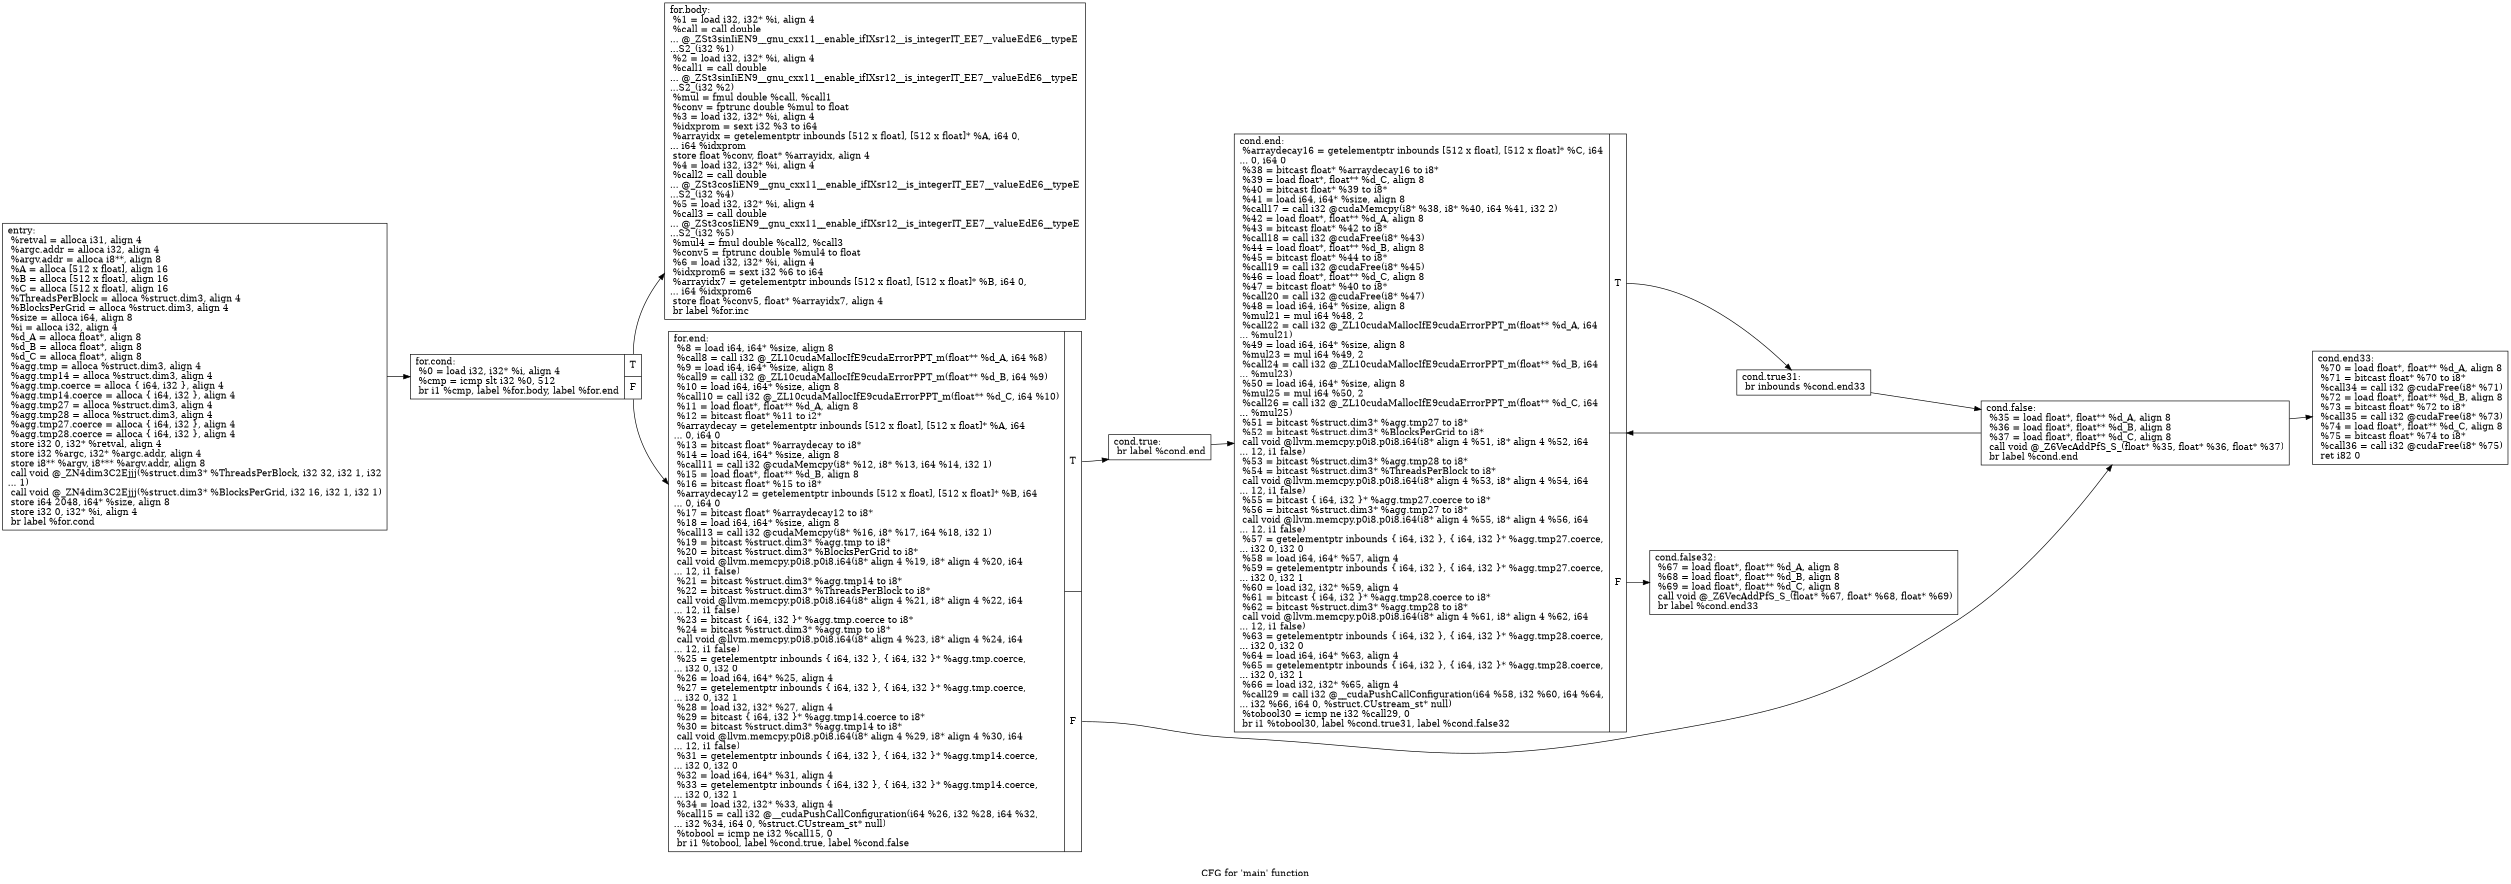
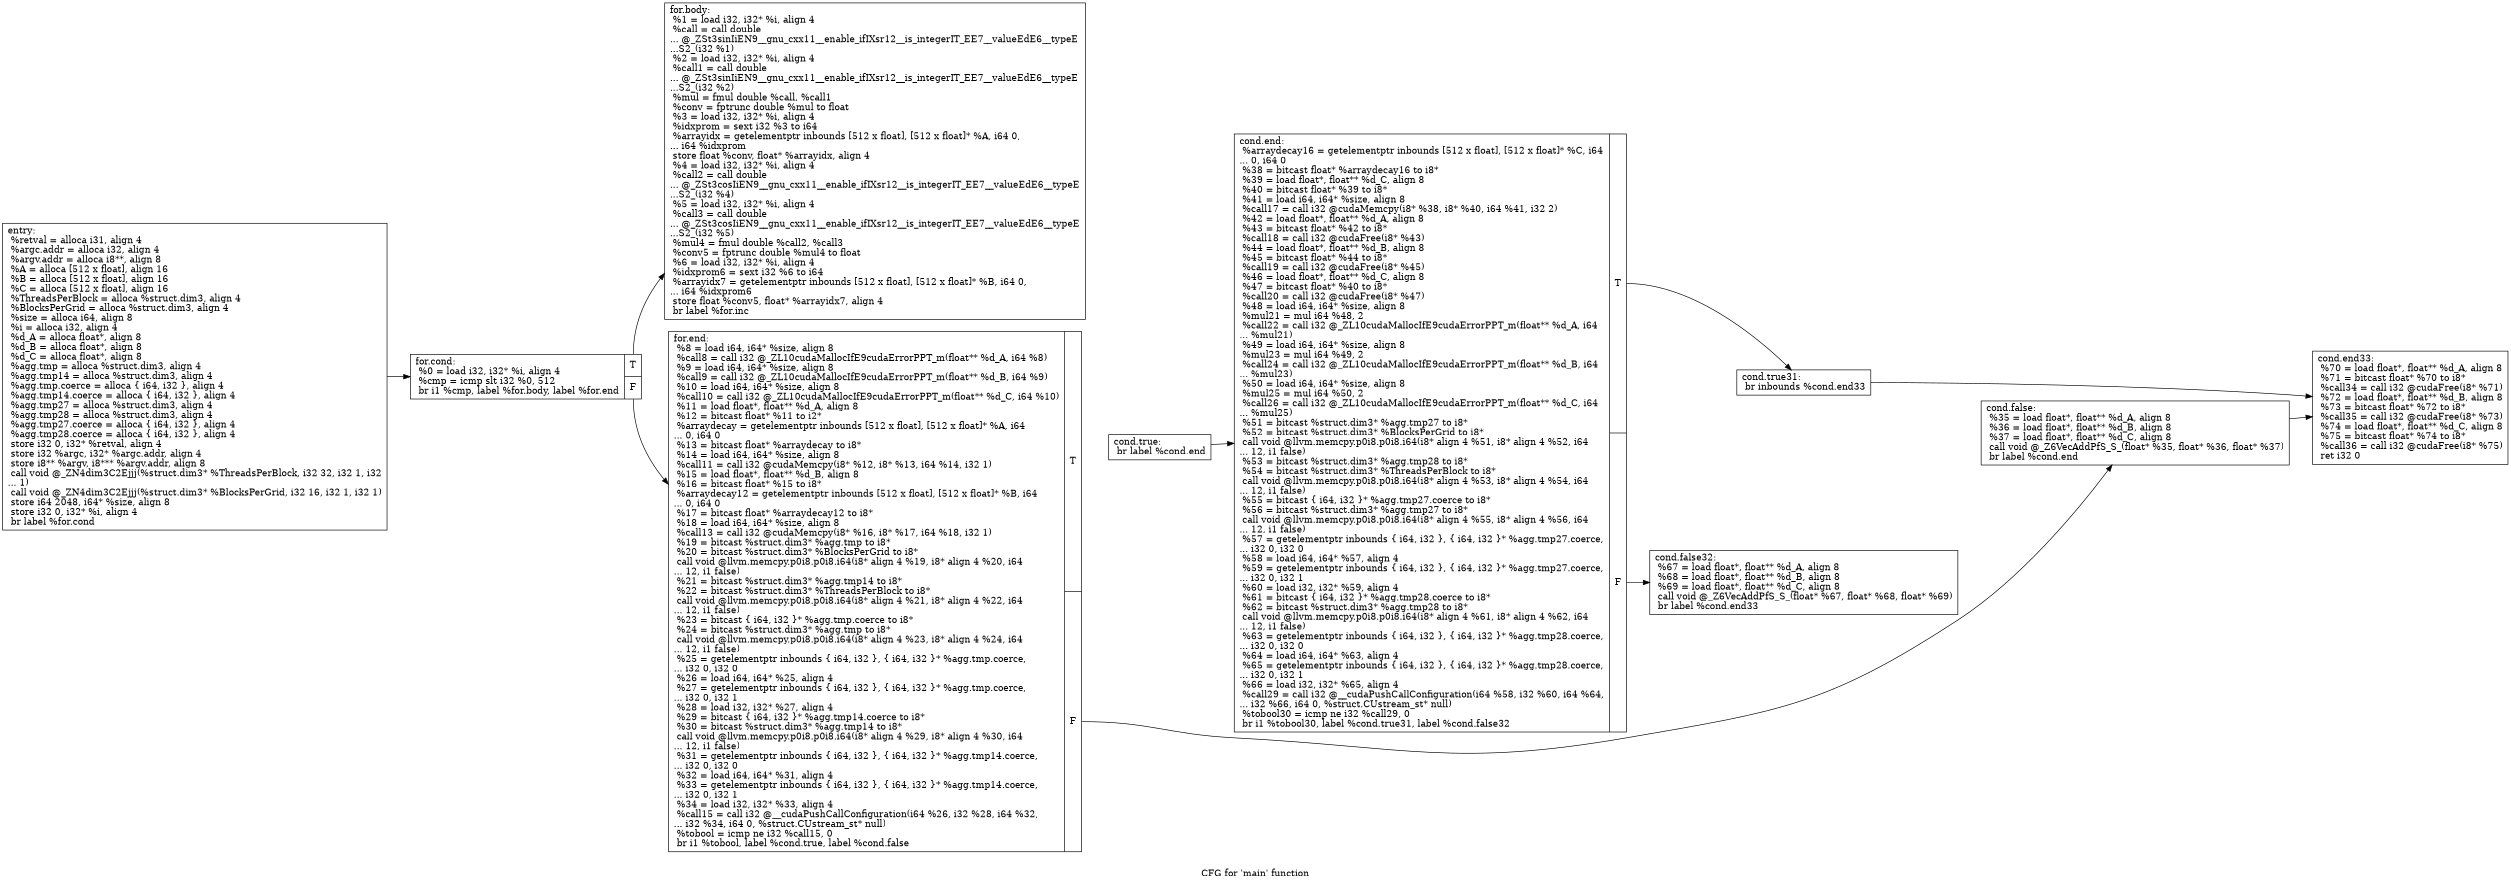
  digraph {
    fontname="DejaVu Serif"
    label="CFG for 'main' function"
    rankdir=LR
    node [fontname="DejaVu Serif" shape=record]
    edge [fontname="DejaVu Serif"]
    n1 [label="{entry:\l  %retval = alloca i31, align 4\l  %argc.addr = alloca i32, align 4\l  %argv.addr = alloca i8**, align 8\l  %A = alloca [512 x float], align 16\l  %B = alloca [512 x float], align 16\l  %C = alloca [512 x float], align 16\l  %ThreadsPerBlock = alloca %struct.dim3, align 4\l  %BlocksPerGrid = alloca %struct.dim3, align 4\l  %size = alloca i64, align 8\l  %i = alloca i32, align 4\l  %d_A = alloca float*, align 8\l  %d_B = alloca float*, align 8\l  %d_C = alloca float*, align 8\l  %agg.tmp = alloca %struct.dim3, align 4\l  %agg.tmp14 = alloca %struct.dim3, align 4\l  %agg.tmp.coerce = alloca \{ i64, i32 \}, align 4\l  %agg.tmp14.coerce = alloca \{ i64, i32 \}, align 4\l  %agg.tmp27 = alloca %struct.dim3, align 4\l  %agg.tmp28 = alloca %struct.dim3, align 4\l  %agg.tmp27.coerce = alloca \{ i64, i32 \}, align 4\l  %agg.tmp28.coerce = alloca \{ i64, i32 \}, align 4\l  store i32 0, i32* %retval, align 4\l  store i32 %argc, i32* %argc.addr, align 4\l  store i8** %argv, i8*** %argv.addr, align 8\l  call void @_ZN4dim3C2Ejjj(%struct.dim3* %ThreadsPerBlock, i32 32, i32 1, i32\l... 1)\l  call void @_ZN4dim3C2Ejjj(%struct.dim3* %BlocksPerGrid, i32 16, i32 1, i32 1)\l  store i64 2048, i64* %size, align 8\l  store i32 0, i32* %i, align 4\l  br label %for.cond\l}"]
    n2 [label="{for.cond:                                         \l  %0 = load i32, i32* %i, align 4\l  %cmp = icmp slt i32 %0, 512\l  br i1 %cmp, label %for.body, label %for.end\l|{<s0>T|<s1>F}}"]
    n3 [label="{for.body:                                         \l  %1 = load i32, i32* %i, align 4\l  %call = call double\l... @_ZSt3sinIiEN9__gnu_cxx11__enable_ifIXsr12__is_integerIT_EE7__valueEdE6__typeE\l...S2_(i32 %1)\l  %2 = load i32, i32* %i, align 4\l  %call1 = call double\l... @_ZSt3sinIiEN9__gnu_cxx11__enable_ifIXsr12__is_integerIT_EE7__valueEdE6__typeE\l...S2_(i32 %2)\l  %mul = fmul double %call, %call1\l  %conv = fptrunc double %mul to float\l  %3 = load i32, i32* %i, align 4\l  %idxprom = sext i32 %3 to i64\l  %arrayidx = getelementptr inbounds [512 x float], [512 x float]* %A, i64 0,\l... i64 %idxprom\l  store float %conv, float* %arrayidx, align 4\l  %4 = load i32, i32* %i, align 4\l  %call2 = call double\l... @_ZSt3cosIiEN9__gnu_cxx11__enable_ifIXsr12__is_integerIT_EE7__valueEdE6__typeE\l...S2_(i32 %4)\l  %5 = load i32, i32* %i, align 4\l  %call3 = call double\l... @_ZSt3cosIiEN9__gnu_cxx11__enable_ifIXsr12__is_integerIT_EE7__valueEdE6__typeE\l...S2_(i32 %5)\l  %mul4 = fmul double %call2, %call3\l  %conv5 = fptrunc double %mul4 to float\l  %6 = load i32, i32* %i, align 4\l  %idxprom6 = sext i32 %6 to i64\l  %arrayidx7 = getelementptr inbounds [512 x float], [512 x float]* %B, i64 0,\l... i64 %idxprom6\l  store float %conv5, float* %arrayidx7, align 4\l  br label %for.inc\l}"]
    n4 [label="{for.end:                                          \l  %8 = load i64, i64* %size, align 8\l  %call8 = call i32 @_ZL10cudaMallocIfE9cudaErrorPPT_m(float** %d_A, i64 %8)\l  %9 = load i64, i64* %size, align 8\l  %call9 = call i32 @_ZL10cudaMallocIfE9cudaErrorPPT_m(float** %d_B, i64 %9)\l  %10 = load i64, i64* %size, align 8\l  %call10 = call i32 @_ZL10cudaMallocIfE9cudaErrorPPT_m(float** %d_C, i64 %10)\l  %11 = load float*, float** %d_A, align 8\l  %12 = bitcast float* %11 to i2*\l  %arraydecay = getelementptr inbounds [512 x float], [512 x float]* %A, i64\l... 0, i64 0\l  %13 = bitcast float* %arraydecay to i8*\l  %14 = load i64, i64* %size, align 8\l  %call11 = call i32 @cudaMemcpy(i8* %12, i8* %13, i64 %14, i32 1)\l  %15 = load float*, float** %d_B, align 8\l  %16 = bitcast float* %15 to i8*\l  %arraydecay12 = getelementptr inbounds [512 x float], [512 x float]* %B, i64\l... 0, i64 0\l  %17 = bitcast float* %arraydecay12 to i8*\l  %18 = load i64, i64* %size, align 8\l  %call13 = call i32 @cudaMemcpy(i8* %16, i8* %17, i64 %18, i32 1)\l  %19 = bitcast %struct.dim3* %agg.tmp to i8*\l  %20 = bitcast %struct.dim3* %BlocksPerGrid to i8*\l  call void @llvm.memcpy.p0i8.p0i8.i64(i8* align 4 %19, i8* align 4 %20, i64\l... 12, i1 false)\l  %21 = bitcast %struct.dim3* %agg.tmp14 to i8*\l  %22 = bitcast %struct.dim3* %ThreadsPerBlock to i8*\l  call void @llvm.memcpy.p0i8.p0i8.i64(i8* align 4 %21, i8* align 4 %22, i64\l... 12, i1 false)\l  %23 = bitcast \{ i64, i32 \}* %agg.tmp.coerce to i8*\l  %24 = bitcast %struct.dim3* %agg.tmp to i8*\l  call void @llvm.memcpy.p0i8.p0i8.i64(i8* align 4 %23, i8* align 4 %24, i64\l... 12, i1 false)\l  %25 = getelementptr inbounds \{ i64, i32 \}, \{ i64, i32 \}* %agg.tmp.coerce,\l... i32 0, i32 0\l  %26 = load i64, i64* %25, align 4\l  %27 = getelementptr inbounds \{ i64, i32 \}, \{ i64, i32 \}* %agg.tmp.coerce,\l... i32 0, i32 1\l  %28 = load i32, i32* %27, align 4\l  %29 = bitcast \{ i64, i32 \}* %agg.tmp14.coerce to i8*\l  %30 = bitcast %struct.dim3* %agg.tmp14 to i8*\l  call void @llvm.memcpy.p0i8.p0i8.i64(i8* align 4 %29, i8* align 4 %30, i64\l... 12, i1 false)\l  %31 = getelementptr inbounds \{ i64, i32 \}, \{ i64, i32 \}* %agg.tmp14.coerce,\l... i32 0, i32 0\l  %32 = load i64, i64* %31, align 4\l  %33 = getelementptr inbounds \{ i64, i32 \}, \{ i64, i32 \}* %agg.tmp14.coerce,\l... i32 0, i32 1\l  %34 = load i32, i32* %33, align 4\l  %call15 = call i32 @__cudaPushCallConfiguration(i64 %26, i32 %28, i64 %32,\l... i32 %34, i64 0, %struct.CUstream_st* null)\l  %tobool = icmp ne i32 %call15, 0\l  br i1 %tobool, label %cond.true, label %cond.false\l|{<s0>T|<s1>F}}"]
    n5 [label="{cond.true:                                        \l  br label %cond.end\l}"]
    n6 [label="{cond.false:                                       \l  %35 = load float*, float** %d_A, align 8\l  %36 = load float*, float** %d_B, align 8\l  %37 = load float*, float** %d_C, align 8\l  call void @_Z6VecAddPfS_S_(float* %35, float* %36, float* %37)\l  br label %cond.end\l}"]
    n7 [label="{cond.end:                                         \l  %arraydecay16 = getelementptr inbounds [512 x float], [512 x float]* %C, i64\l... 0, i64 0\l  %38 = bitcast float* %arraydecay16 to i8*\l  %39 = load float*, float** %d_C, align 8\l  %40 = bitcast float* %39 to i8*\l  %41 = load i64, i64* %size, align 8\l  %call17 = call i32 @cudaMemcpy(i8* %38, i8* %40, i64 %41, i32 2)\l  %42 = load float*, float** %d_A, align 8\l  %43 = bitcast float* %42 to i8*\l  %call18 = call i32 @cudaFree(i8* %43)\l  %44 = load float*, float** %d_B, align 8\l  %45 = bitcast float* %44 to i8*\l  %call19 = call i32 @cudaFree(i8* %45)\l  %46 = load float*, float** %d_C, align 8\l  %47 = bitcast float* %40 to i8*\l  %call20 = call i32 @cudaFree(i8* %47)\l  %48 = load i64, i64* %size, align 8\l  %mul21 = mul i64 %48, 2\l  %call22 = call i32 @_ZL10cudaMallocIfE9cudaErrorPPT_m(float** %d_A, i64\l... %mul21)\l  %49 = load i64, i64* %size, align 8\l  %mul23 = mul i64 %49, 2\l  %call24 = call i32 @_ZL10cudaMallocIfE9cudaErrorPPT_m(float** %d_B, i64\l... %mul23)\l  %50 = load i64, i64* %size, align 8\l  %mul25 = mul i64 %50, 2\l  %call26 = call i32 @_ZL10cudaMallocIfE9cudaErrorPPT_m(float** %d_C, i64\l... %mul25)\l  %51 = bitcast %struct.dim3* %agg.tmp27 to i8*\l  %52 = bitcast %struct.dim3* %BlocksPerGrid to i8*\l  call void @llvm.memcpy.p0i8.p0i8.i64(i8* align 4 %51, i8* align 4 %52, i64\l... 12, i1 false)\l  %53 = bitcast %struct.dim3* %agg.tmp28 to i8*\l  %54 = bitcast %struct.dim3* %ThreadsPerBlock to i8*\l  call void @llvm.memcpy.p0i8.p0i8.i64(i8* align 4 %53, i8* align 4 %54, i64\l... 12, i1 false)\l  %55 = bitcast \{ i64, i32 \}* %agg.tmp27.coerce to i8*\l  %56 = bitcast %struct.dim3* %agg.tmp27 to i8*\l  call void @llvm.memcpy.p0i8.p0i8.i64(i8* align 4 %55, i8* align 4 %56, i64\l... 12, i1 false)\l  %57 = getelementptr inbounds \{ i64, i32 \}, \{ i64, i32 \}* %agg.tmp27.coerce,\l... i32 0, i32 0\l  %58 = load i64, i64* %57, align 4\l  %59 = getelementptr inbounds \{ i64, i32 \}, \{ i64, i32 \}* %agg.tmp27.coerce,\l... i32 0, i32 1\l  %60 = load i32, i32* %59, align 4\l  %61 = bitcast \{ i64, i32 \}* %agg.tmp28.coerce to i8*\l  %62 = bitcast %struct.dim3* %agg.tmp28 to i8*\l  call void @llvm.memcpy.p0i8.p0i8.i64(i8* align 4 %61, i8* align 4 %62, i64\l... 12, i1 false)\l  %63 = getelementptr inbounds \{ i64, i32 \}, \{ i64, i32 \}* %agg.tmp28.coerce,\l... i32 0, i32 0\l  %64 = load i64, i64* %63, align 4\l  %65 = getelementptr inbounds \{ i64, i32 \}, \{ i64, i32 \}* %agg.tmp28.coerce,\l... i32 0, i32 1\l  %66 = load i32, i32* %65, align 4\l  %call29 = call i32 @__cudaPushCallConfiguration(i64 %58, i32 %60, i64 %64,\l... i32 %66, i64 0, %struct.CUstream_st* null)\l  %tobool30 = icmp ne i32 %call29, 0\l  br i1 %tobool30, label %cond.true31, label %cond.false32\l|{<s0>T|<s1>F}}"]
-   n8 [label="{cond.end33:                                       \l  %70 = load float*, float** %d_A, align 8\l  %71 = bitcast float* %70 to i8*\l  %call34 = call i32 @cudaFree(i8* %71)\l  %72 = load float*, float** %d_B, align 8\l  %73 = bitcast float* %72 to i8*\l  %call35 = call i32 @cudaFree(i8* %73)\l  %74 = load float*, float** %d_C, align 8\l  %75 = bitcast float* %74 to i8*\l  %call36 = call i32 @cudaFree(i8* %75)\l  ret i82 0\l}"]
+   n8 [label="{cond.end33:                                       \l  %70 = load float*, float** %d_A, align 8\l  %71 = bitcast float* %70 to i8*\l  %call34 = call i32 @cudaFree(i8* %71)\l  %72 = load float*, float** %d_B, align 8\l  %73 = bitcast float* %72 to i8*\l  %call35 = call i32 @cudaFree(i8* %73)\l  %74 = load float*, float** %d_C, align 8\l  %75 = bitcast float* %74 to i8*\l  %call36 = call i32 @cudaFree(i8* %75)\l  ret i32 0\l}"]
    n9 [label="{cond.true31:                                      \l  br inbounds %cond.end33\l}"]
    n10 [label="{cond.false32:                                     \l  %67 = load float*, float** %d_A, align 8\l  %68 = load float*, float** %d_B, align 8\l  %69 = load float*, float** %d_C, align 8\l  call void @_Z6VecAddPfS_S_(float* %67, float* %68, float* %69)\l  br label %cond.end33\l}"]
    n1 -> n2
    n2 -> n3 [tailport=s0]
    n2 -> n4 [tailport=s1]
-   n4 -> n5 [tailport=s0]
    n4 -> n6 [tailport=s1]
    n5 -> n7
-   n6 -> n7
    n6 -> n8
    n7 -> n9 [tailport=s0]
    n7 -> n10 [tailport=s1]
-   n9 -> n6
+   n9 -> n8
  }
